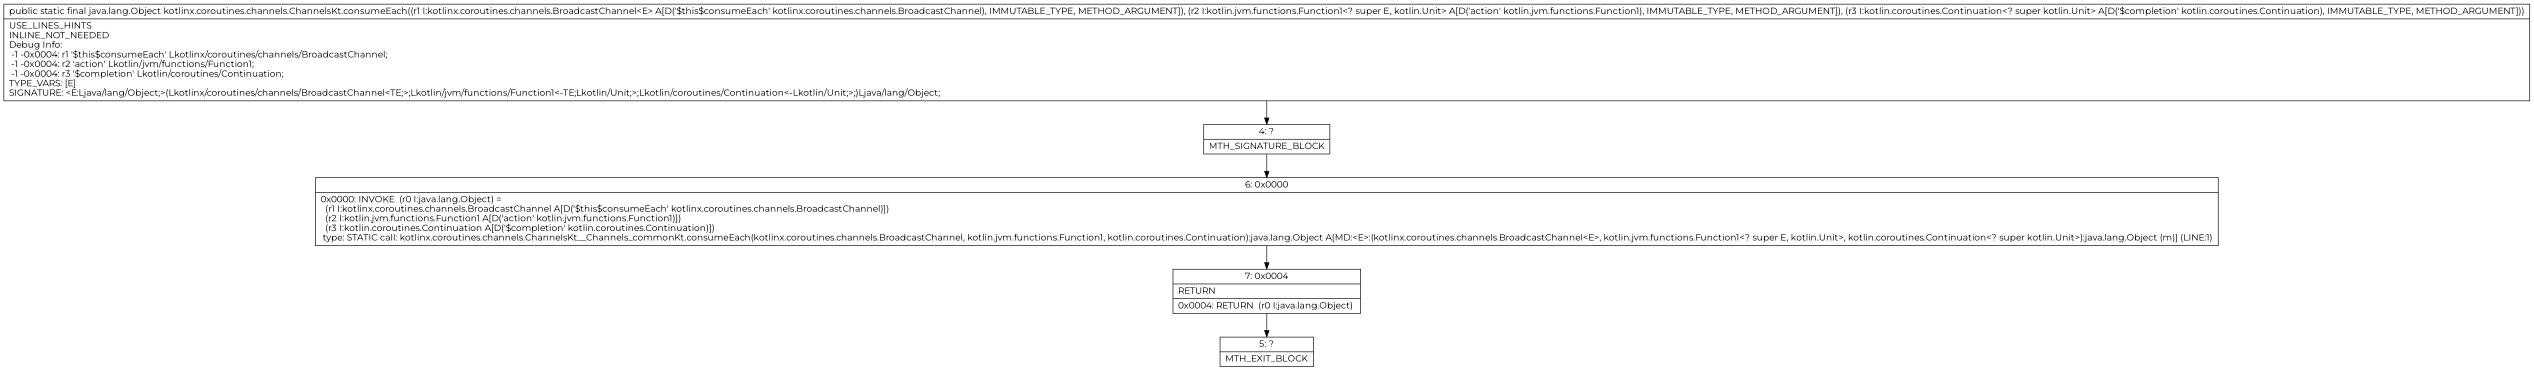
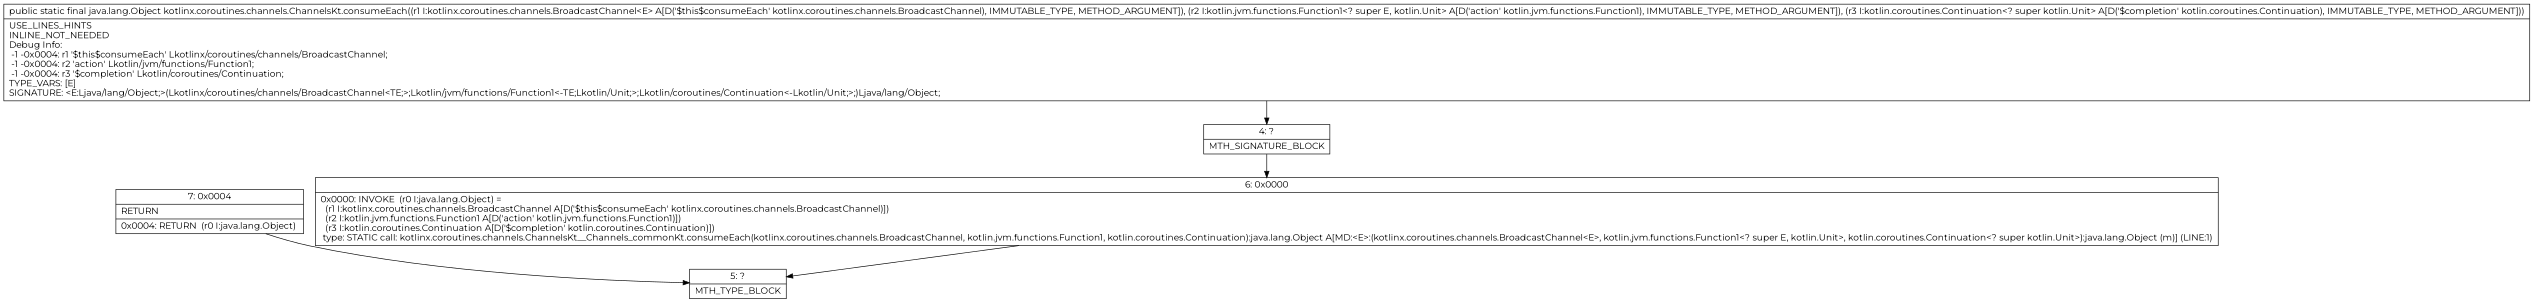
  digraph {
    fontname=Montserrat
    node [fontname=Montserrat shape=record]
    edge [fontname=Montserrat]
    n1 [label="{4\:\ ?|MTH_SIGNATURE_BLOCK\l}"]
    n2 [label="{6\:\ 0x0000|0x0000: INVOKE  (r0 I:java.lang.Object) = \l  (r1 I:kotlinx.coroutines.channels.BroadcastChannel A[D('$this$consumeEach' kotlinx.coroutines.channels.BroadcastChannel)])\l  (r2 I:kotlin.jvm.functions.Function1 A[D('action' kotlin.jvm.functions.Function1)])\l  (r3 I:kotlin.coroutines.Continuation A[D('$completion' kotlin.coroutines.Continuation)])\l type: STATIC call: kotlinx.coroutines.channels.ChannelsKt__Channels_commonKt.consumeEach(kotlinx.coroutines.channels.BroadcastChannel, kotlin.jvm.functions.Function1, kotlin.coroutines.Continuation):java.lang.Object A[MD:\<E\>:(kotlinx.coroutines.channels.BroadcastChannel\<E\>, kotlin.jvm.functions.Function1\<? super E, kotlin.Unit\>, kotlin.coroutines.Continuation\<? super kotlin.Unit\>):java.lang.Object (m)] (LINE:1)\l}"]
    n3 [label="{7\:\ 0x0004|RETURN\l|0x0004: RETURN  (r0 I:java.lang.Object) \l}"]
-   n4 [label="{5\:\ ?|MTH_EXIT_BLOCK\l}"]
+   n4 [label="{5\:\ ?|MTH_TYPE_BLOCK\l}"]
    n5 [label="{public static final java.lang.Object kotlinx.coroutines.channels.ChannelsKt.consumeEach((r1 I:kotlinx.coroutines.channels.BroadcastChannel\<E\> A[D('$this$consumeEach' kotlinx.coroutines.channels.BroadcastChannel), IMMUTABLE_TYPE, METHOD_ARGUMENT]), (r2 I:kotlin.jvm.functions.Function1\<? super E, kotlin.Unit\> A[D('action' kotlin.jvm.functions.Function1), IMMUTABLE_TYPE, METHOD_ARGUMENT]), (r3 I:kotlin.coroutines.Continuation\<? super kotlin.Unit\> A[D('$completion' kotlin.coroutines.Continuation), IMMUTABLE_TYPE, METHOD_ARGUMENT]))  | USE_LINES_HINTS\lINLINE_NOT_NEEDED\lDebug Info:\l  \-1 \-0x0004: r1 '$this$consumeEach' Lkotlinx\/coroutines\/channels\/BroadcastChannel;\l  \-1 \-0x0004: r2 'action' Lkotlin\/jvm\/functions\/Function1;\l  \-1 \-0x0004: r3 '$completion' Lkotlin\/coroutines\/Continuation;\lTYPE_VARS: [E]\lSIGNATURE: \<E:Ljava\/lang\/Object;\>(Lkotlinx\/coroutines\/channels\/BroadcastChannel\<TE;\>;Lkotlin\/jvm\/functions\/Function1\<\-TE;Lkotlin\/Unit;\>;Lkotlin\/coroutines\/Continuation\<\-Lkotlin\/Unit;\>;)Ljava\/lang\/Object;\l}"]
    n1 -> n2
-   n2 -> n3
+   n2 -> n4
    n3 -> n4
    n5 -> n1
  }
